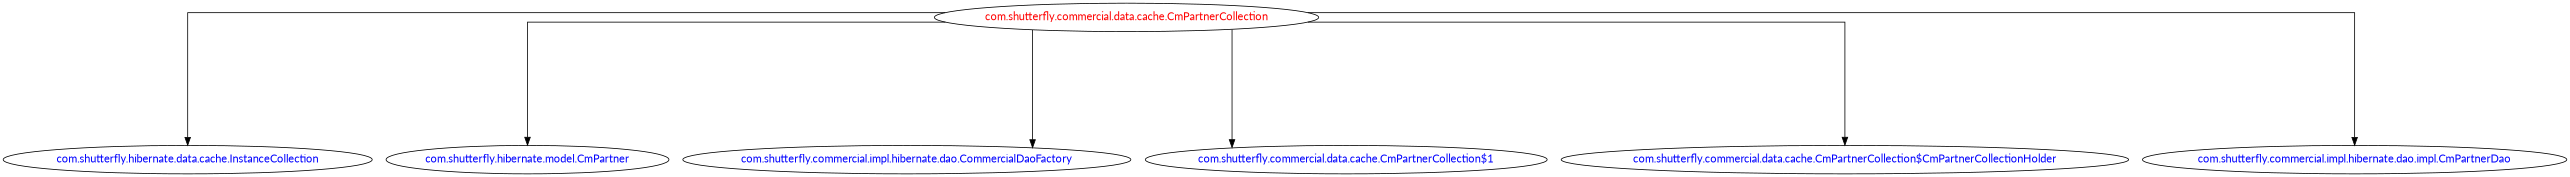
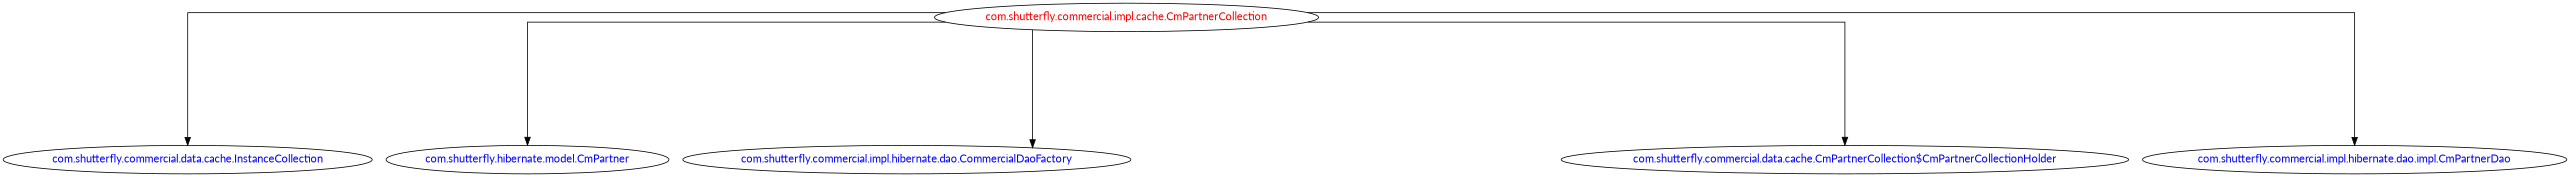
  digraph {
    concentrate=true
    fontname=Lato
    rankdir=TB
    ranksep=2.0
    splines=ortho
    node [fontcolor=blue fontname=Lato]
    edge [fontname=Lato]
-   "com.shutterfly.commercial.data.cache.CmPartnerCollection" [fontcolor=red]
-   "com.shutterfly.commercial.data.cache.InstanceCollection" [label="com.shutterfly.hibernate.data.cache.InstanceCollection"]
+   "com.shutterfly.commercial.data.cache.CmPartnerCollection" [fontcolor=red label="com.shutterfly.commercial.impl.cache.CmPartnerCollection"]
+   "com.shutterfly.commercial.data.cache.InstanceCollection"
    n3 [label="com.shutterfly.hibernate.model.CmPartner"]
    "com.shutterfly.commercial.impl.hibernate.dao.CommercialDaoFactory"
-   "com.shutterfly.commercial.data.cache.CmPartnerCollection$1"
    "com.shutterfly.commercial.data.cache.CmPartnerCollection$CmPartnerCollectionHolder"
    "com.shutterfly.commercial.impl.hibernate.dao.impl.CmPartnerDao"
    "com.shutterfly.commercial.data.cache.CmPartnerCollection" -> "com.shutterfly.commercial.data.cache.InstanceCollection"
    "com.shutterfly.commercial.data.cache.CmPartnerCollection" -> n3
    "com.shutterfly.commercial.data.cache.CmPartnerCollection" -> "com.shutterfly.commercial.impl.hibernate.dao.CommercialDaoFactory"
-   "com.shutterfly.commercial.data.cache.CmPartnerCollection" -> "com.shutterfly.commercial.data.cache.CmPartnerCollection$1"
    "com.shutterfly.commercial.data.cache.CmPartnerCollection" -> "com.shutterfly.commercial.data.cache.CmPartnerCollection$CmPartnerCollectionHolder"
    "com.shutterfly.commercial.data.cache.CmPartnerCollection" -> "com.shutterfly.commercial.impl.hibernate.dao.impl.CmPartnerDao"
  }
